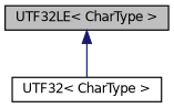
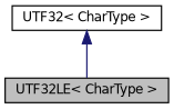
  digraph {
    node [color=black fontname=Helvetica fontsize=10 shape=record style=filled]
    n1 [fillcolor=grey75 fontcolor=black height=0.2 label="UTF32LE\< CharType \>" width=0.4]
    n2 [fillcolor=white height=0.2 label="UTF32\< CharType \>" width=0.4]
-   n1 -> n2 [color=midnightblue dir=back fontname=Helvetica fontsize=10 labelfontname=Helvetica labelfontsize=10 style=solid]
+   n2 -> n1 [color=midnightblue dir=back fontname=Helvetica fontsize=10 labelfontname=Helvetica labelfontsize=10 style=solid]
  }
